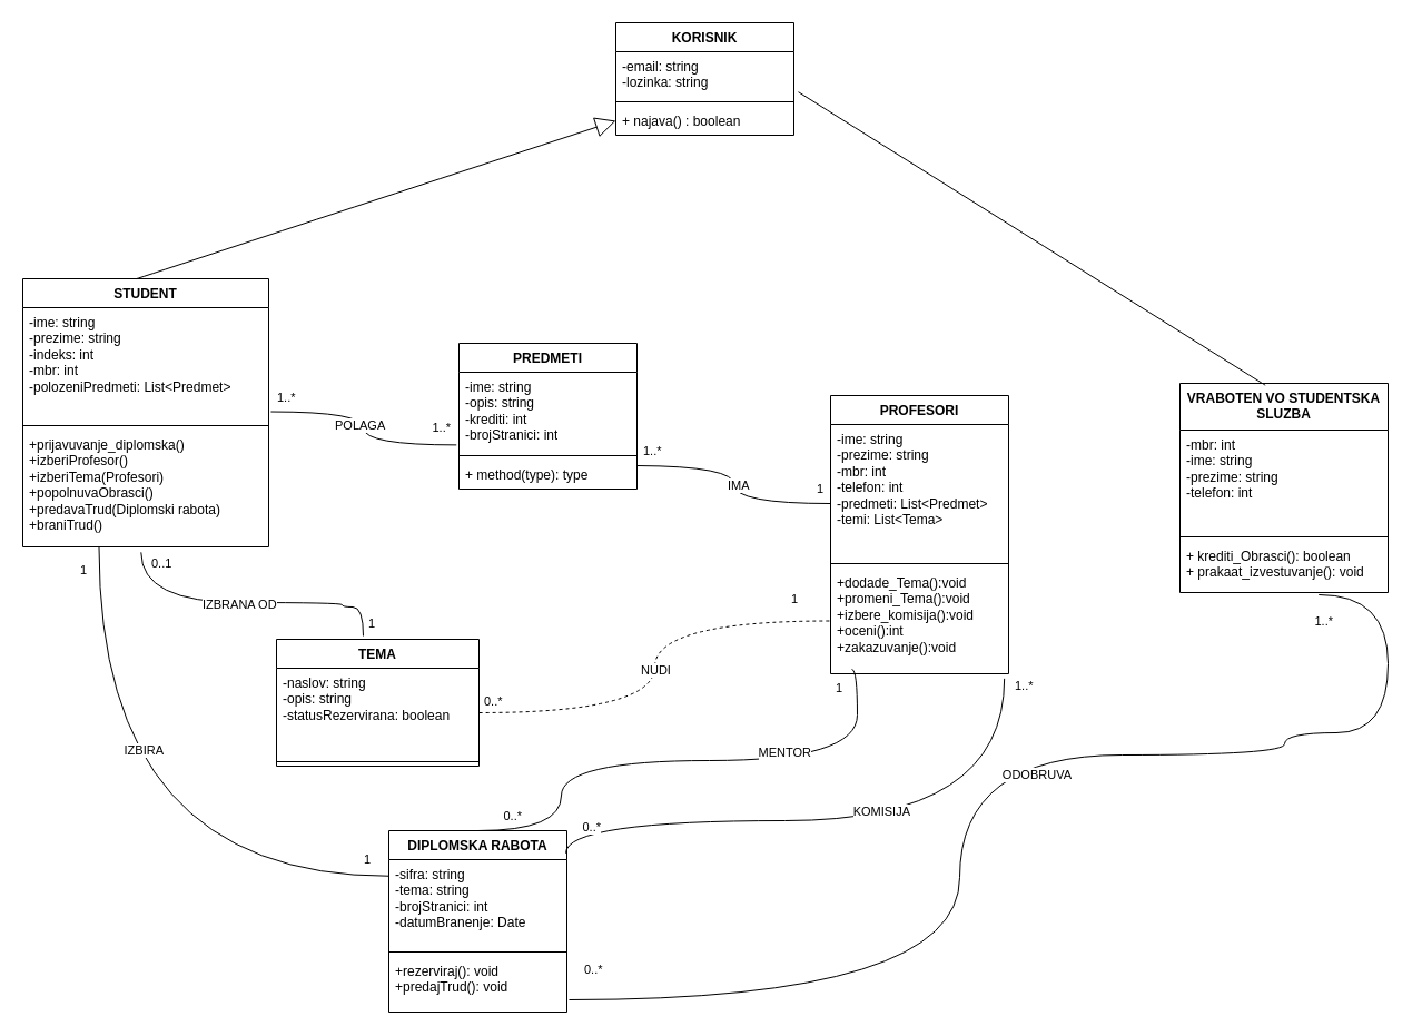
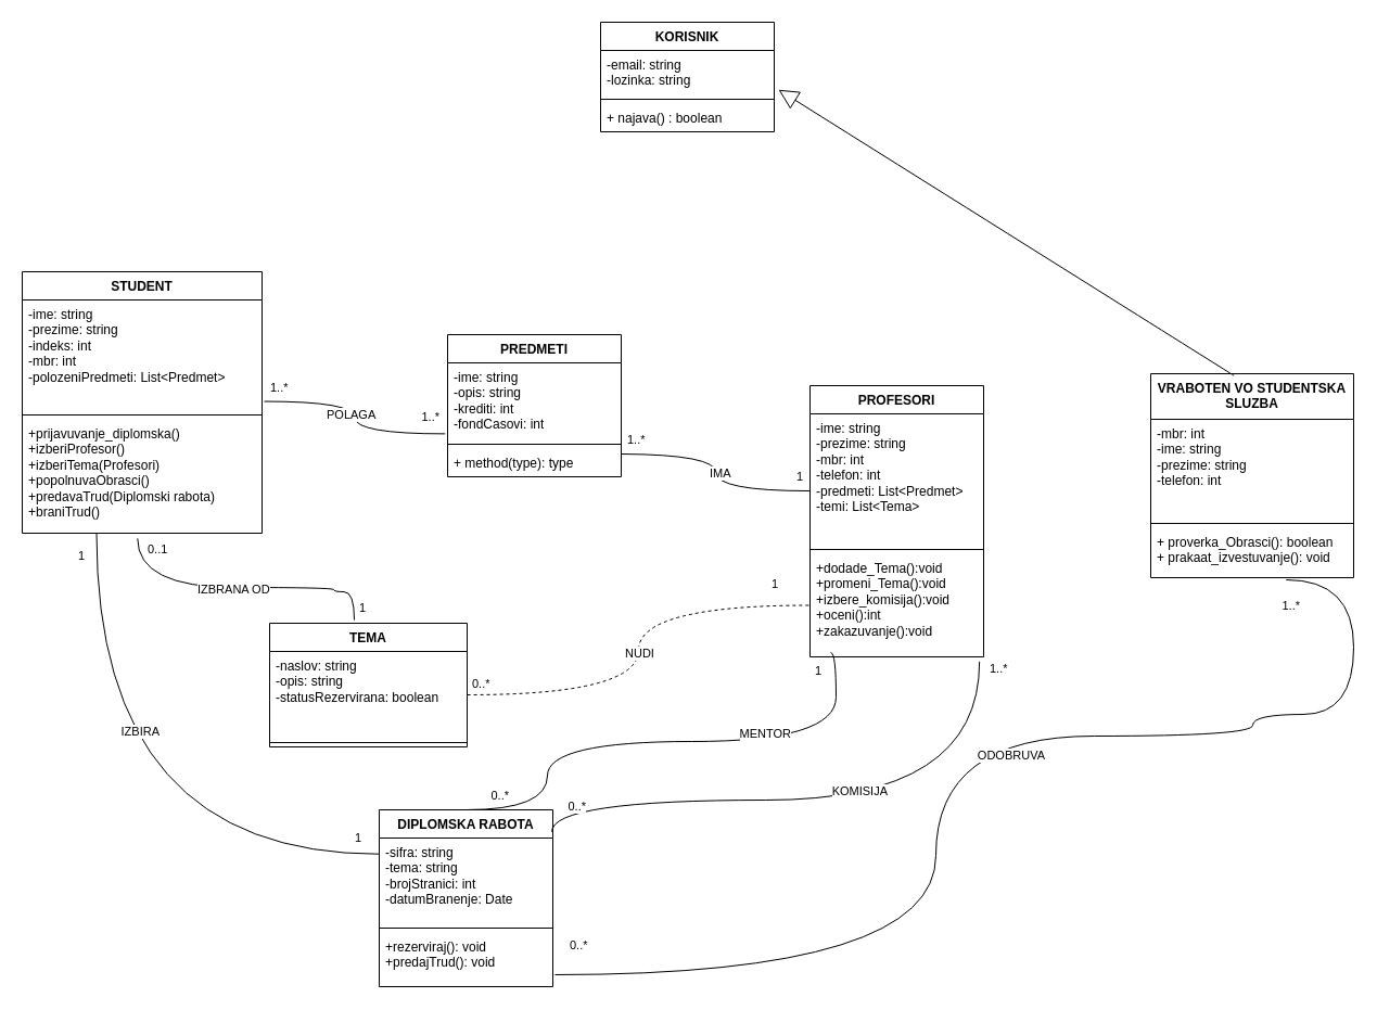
  <mxCell id="0" />
  <mxCell id="1" parent="0" />
  <mxCell id="2" value="KORISNIK" style="swimlane;fontStyle=1;align=center;verticalAlign=top;childLayout=stackLayout;horizontal=1;startSize=26;horizontalStack=0;resizeParent=1;resizeParentMax=0;resizeLast=0;collapsible=1;marginBottom=0;whiteSpace=wrap;html=1;" vertex="1" parent="1"><mxGeometry x="553" y="20" width="160" height="101" as="geometry" /></mxCell>
  <mxCell id="3" value="-email: string&lt;div&gt;-lozinka: string&lt;/div&gt;" style="text;strokeColor=none;fillColor=none;align=left;verticalAlign=top;spacingLeft=4;spacingRight=4;overflow=hidden;rotatable=0;points=[[0,0.5],[1,0.5]];portConstraint=eastwest;whiteSpace=wrap;html=1;" vertex="1" parent="2"><mxGeometry y="26" width="160" height="41" as="geometry" /></mxCell>
  <mxCell id="4" value="" style="line;strokeWidth=1;fillColor=none;align=left;verticalAlign=middle;spacingTop=-1;spacingLeft=3;spacingRight=3;rotatable=0;labelPosition=right;points=[];portConstraint=eastwest;strokeColor=inherit;" vertex="1" parent="2"><mxGeometry y="67" width="160" height="8" as="geometry" /></mxCell>
  <mxCell id="5" value="+ najava() : boolean" style="text;strokeColor=none;fillColor=none;align=left;verticalAlign=top;spacingLeft=4;spacingRight=4;overflow=hidden;rotatable=0;points=[[0,0.5],[1,0.5]];portConstraint=eastwest;whiteSpace=wrap;html=1;" vertex="1" parent="2"><mxGeometry y="75" width="160" height="26" as="geometry" /></mxCell>
  <mxCell id="6" value="DIPLOMSKA RABOTA" style="swimlane;fontStyle=1;align=center;verticalAlign=top;childLayout=stackLayout;horizontal=1;startSize=26;horizontalStack=0;resizeParent=1;resizeParentMax=0;resizeLast=0;collapsible=1;marginBottom=0;whiteSpace=wrap;html=1;" vertex="1" parent="1"><mxGeometry x="349" y="746" width="160" height="163" as="geometry" /></mxCell>
  <mxCell id="7" value="-sifra: string&lt;div&gt;-tema: string&lt;/div&gt;&lt;div&gt;-brojStranici: int&lt;/div&gt;&lt;div&gt;-datumBranenje: Date&lt;/div&gt;" style="text;strokeColor=none;fillColor=none;align=left;verticalAlign=top;spacingLeft=4;spacingRight=4;overflow=hidden;rotatable=0;points=[[0,0.5],[1,0.5]];portConstraint=eastwest;whiteSpace=wrap;html=1;" vertex="1" parent="6"><mxGeometry y="26" width="160" height="79" as="geometry" /></mxCell>
  <mxCell id="8" value="" style="line;strokeWidth=1;fillColor=none;align=left;verticalAlign=middle;spacingTop=-1;spacingLeft=3;spacingRight=3;rotatable=0;labelPosition=right;points=[];portConstraint=eastwest;strokeColor=inherit;" vertex="1" parent="6"><mxGeometry y="105" width="160" height="8" as="geometry" /></mxCell>
  <mxCell id="9" value="+rezerviraj(): void&lt;div&gt;+predajTrud(): void&lt;/div&gt;" style="text;strokeColor=none;fillColor=none;align=left;verticalAlign=top;spacingLeft=4;spacingRight=4;overflow=hidden;rotatable=0;points=[[0,0.5],[1,0.5]];portConstraint=eastwest;whiteSpace=wrap;html=1;" vertex="1" parent="6"><mxGeometry y="113" width="160" height="50" as="geometry" /></mxCell>
  <mxCell id="10" value="STUDENT" style="swimlane;fontStyle=1;align=center;verticalAlign=top;childLayout=stackLayout;horizontal=1;startSize=26;horizontalStack=0;resizeParent=1;resizeParentMax=0;resizeLast=0;collapsible=1;marginBottom=0;whiteSpace=wrap;html=1;" vertex="1" parent="1"><mxGeometry x="20" y="250" width="221" height="241" as="geometry" /></mxCell>
  <mxCell id="11" value="-ime: string&lt;div&gt;&lt;span style=&quot;background-color: transparent; color: light-dark(rgb(0, 0, 0), rgb(255, 255, 255));&quot;&gt;-prezime: string&lt;/span&gt;&lt;div&gt;-indeks: int&lt;/div&gt;&lt;/div&gt;&lt;div&gt;-mbr: int&lt;/div&gt;&lt;div&gt;-polozeniPredmeti: List&amp;lt;Predmet&amp;gt;&lt;/div&gt;&lt;div&gt;&lt;br&gt;&lt;/div&gt;" style="text;strokeColor=none;fillColor=none;align=left;verticalAlign=top;spacingLeft=4;spacingRight=4;overflow=hidden;rotatable=0;points=[[0,0.5],[1,0.5]];portConstraint=eastwest;whiteSpace=wrap;html=1;" vertex="1" parent="10"><mxGeometry y="26" width="221" height="102" as="geometry" /></mxCell>
  <mxCell id="12" value="" style="line;strokeWidth=1;fillColor=none;align=left;verticalAlign=middle;spacingTop=-1;spacingLeft=3;spacingRight=3;rotatable=0;labelPosition=right;points=[];portConstraint=eastwest;strokeColor=inherit;" vertex="1" parent="10"><mxGeometry y="128" width="221" height="8" as="geometry" /></mxCell>
  <mxCell id="13" value="+prijavuvanje_diplomska()&lt;div&gt;+izberiProfesor()&lt;/div&gt;&lt;div&gt;+izberiTema(Profesori)&lt;/div&gt;&lt;div&gt;+popolnuvaObrasci()&lt;/div&gt;&lt;div&gt;+predavaTrud(Diplomski rabota)&lt;/div&gt;&lt;div&gt;+braniTrud()&lt;/div&gt;" style="text;strokeColor=none;fillColor=none;align=left;verticalAlign=top;spacingLeft=4;spacingRight=4;overflow=hidden;rotatable=0;points=[[0,0.5],[1,0.5]];portConstraint=eastwest;whiteSpace=wrap;html=1;" vertex="1" parent="10"><mxGeometry y="136" width="221" height="105" as="geometry" /></mxCell>
  <mxCell id="14" value="PREDMETI" style="swimlane;fontStyle=1;align=center;verticalAlign=top;childLayout=stackLayout;horizontal=1;startSize=26;horizontalStack=0;resizeParent=1;resizeParentMax=0;resizeLast=0;collapsible=1;marginBottom=0;whiteSpace=wrap;html=1;" vertex="1" parent="1"><mxGeometry x="412" y="308" width="160" height="131" as="geometry" /></mxCell>
- <mxCell id="15" value="-ime: string&lt;div&gt;-opis: string&lt;/div&gt;&lt;div&gt;-krediti: int&lt;/div&gt;&lt;div&gt;-brojStranici: int&lt;/div&gt;" style="text;strokeColor=none;fillColor=none;align=left;verticalAlign=top;spacingLeft=4;spacingRight=4;overflow=hidden;rotatable=0;points=[[0,0.5],[1,0.5]];portConstraint=eastwest;whiteSpace=wrap;html=1;" vertex="1" parent="14"><mxGeometry y="26" width="160" height="71" as="geometry" /></mxCell>
+ <mxCell id="15" value="-ime: string&lt;div&gt;-opis: string&lt;/div&gt;&lt;div&gt;-krediti: int&lt;/div&gt;&lt;div&gt;-fondCasovi: int&lt;/div&gt;" style="text;strokeColor=none;fillColor=none;align=left;verticalAlign=top;spacingLeft=4;spacingRight=4;overflow=hidden;rotatable=0;points=[[0,0.5],[1,0.5]];portConstraint=eastwest;whiteSpace=wrap;html=1;" vertex="1" parent="14"><mxGeometry y="26" width="160" height="71" as="geometry" /></mxCell>
  <mxCell id="16" value="" style="line;strokeWidth=1;fillColor=none;align=left;verticalAlign=middle;spacingTop=-1;spacingLeft=3;spacingRight=3;rotatable=0;labelPosition=right;points=[];portConstraint=eastwest;strokeColor=inherit;" vertex="1" parent="14"><mxGeometry y="97" width="160" height="8" as="geometry" /></mxCell>
  <mxCell id="17" value="+ method(type): type" style="text;strokeColor=none;fillColor=none;align=left;verticalAlign=top;spacingLeft=4;spacingRight=4;overflow=hidden;rotatable=0;points=[[0,0.5],[1,0.5]];portConstraint=eastwest;whiteSpace=wrap;html=1;" vertex="1" parent="14"><mxGeometry y="105" width="160" height="26" as="geometry" /></mxCell>
  <mxCell id="18" value="VRABOTEN VO STUDENTSKA SLUZBA" style="swimlane;fontStyle=1;align=center;verticalAlign=top;childLayout=stackLayout;horizontal=1;startSize=42;horizontalStack=0;resizeParent=1;resizeParentMax=0;resizeLast=0;collapsible=1;marginBottom=0;whiteSpace=wrap;html=1;" vertex="1" parent="1"><mxGeometry x="1060" y="344" width="187" height="188" as="geometry" /></mxCell>
  <mxCell id="19" value="-mbr: int&lt;div&gt;-ime: string&lt;/div&gt;&lt;div&gt;-prezime: string&lt;/div&gt;&lt;div&gt;-telefon: int&lt;/div&gt;" style="text;strokeColor=none;fillColor=none;align=left;verticalAlign=top;spacingLeft=4;spacingRight=4;overflow=hidden;rotatable=0;points=[[0,0.5],[1,0.5]];portConstraint=eastwest;whiteSpace=wrap;html=1;" vertex="1" parent="18"><mxGeometry y="42" width="187" height="92" as="geometry" /></mxCell>
  <mxCell id="20" value="" style="line;strokeWidth=1;fillColor=none;align=left;verticalAlign=middle;spacingTop=-1;spacingLeft=3;spacingRight=3;rotatable=0;labelPosition=right;points=[];portConstraint=eastwest;strokeColor=inherit;" vertex="1" parent="18"><mxGeometry y="134" width="187" height="8" as="geometry" /></mxCell>
- <mxCell id="21" value="+ krediti_Obrasci(): boolean&lt;div&gt;+ prakaat_izvestuvanje(): void&lt;/div&gt;" style="text;strokeColor=none;fillColor=none;align=left;verticalAlign=top;spacingLeft=4;spacingRight=4;overflow=hidden;rotatable=0;points=[[0,0.5],[1,0.5]];portConstraint=eastwest;whiteSpace=wrap;html=1;" vertex="1" parent="18"><mxGeometry y="142" width="187" height="46" as="geometry" /></mxCell>
+ <mxCell id="21" value="+ proverka_Obrasci(): boolean&lt;div&gt;+ prakaat_izvestuvanje(): void&lt;/div&gt;" style="text;strokeColor=none;fillColor=none;align=left;verticalAlign=top;spacingLeft=4;spacingRight=4;overflow=hidden;rotatable=0;points=[[0,0.5],[1,0.5]];portConstraint=eastwest;whiteSpace=wrap;html=1;" vertex="1" parent="18"><mxGeometry y="142" width="187" height="46" as="geometry" /></mxCell>
  <mxCell id="22" value="PROFESORI" style="swimlane;fontStyle=1;align=center;verticalAlign=top;childLayout=stackLayout;horizontal=1;startSize=26;horizontalStack=0;resizeParent=1;resizeParentMax=0;resizeLast=0;collapsible=1;marginBottom=0;whiteSpace=wrap;html=1;" vertex="1" parent="1"><mxGeometry x="746" y="355" width="160" height="250" as="geometry" /></mxCell>
  <mxCell id="23" value="-ime: string&lt;div&gt;-prezime: string&lt;/div&gt;&lt;div&gt;-mbr: int&lt;/div&gt;&lt;div&gt;-telefon: int&lt;/div&gt;&lt;div&gt;-predmeti: List&amp;lt;Predmet&amp;gt;&lt;/div&gt;&lt;div&gt;-temi: List&amp;lt;Tema&amp;gt;&lt;br&gt;&lt;div&gt;&lt;br&gt;&lt;/div&gt;&lt;/div&gt;" style="text;strokeColor=none;fillColor=none;align=left;verticalAlign=top;spacingLeft=4;spacingRight=4;overflow=hidden;rotatable=0;points=[[0,0.5],[1,0.5]];portConstraint=eastwest;whiteSpace=wrap;html=1;" vertex="1" parent="22"><mxGeometry y="26" width="160" height="121" as="geometry" /></mxCell>
  <mxCell id="24" value="" style="line;strokeWidth=1;fillColor=none;align=left;verticalAlign=middle;spacingTop=-1;spacingLeft=3;spacingRight=3;rotatable=0;labelPosition=right;points=[];portConstraint=eastwest;strokeColor=inherit;" vertex="1" parent="22"><mxGeometry y="147" width="160" height="8" as="geometry" /></mxCell>
  <mxCell id="25" value="+dodade_Tema():void&lt;div&gt;+promeni_Tema():void&lt;/div&gt;&lt;div&gt;+izbere_komisija():void&lt;/div&gt;&lt;div&gt;+oceni():int&lt;/div&gt;&lt;div&gt;+zakazuvanje():void&lt;/div&gt;" style="text;strokeColor=none;fillColor=none;align=left;verticalAlign=top;spacingLeft=4;spacingRight=4;overflow=hidden;rotatable=0;points=[[0,0.5],[1,0.5]];portConstraint=eastwest;whiteSpace=wrap;html=1;" vertex="1" parent="22"><mxGeometry y="155" width="160" height="95" as="geometry" /></mxCell>
- <mxCell id="26" value="" style="endArrow=block;endSize=16;endFill=0;html=1;rounded=0;fontSize=12;curved=1;exitX=0.463;exitY=0;exitDx=0;exitDy=0;exitPerimeter=0;entryX=0;entryY=0.5;entryDx=0;entryDy=0;" edge="1" parent="1" source="10" target="5"><mxGeometry y="-86" width="160" relative="1" as="geometry"><mxPoint x="361" y="248" as="sourcePoint" /><mxPoint x="521" y="248" as="targetPoint" /><mxPoint as="offset" /></mxGeometry></mxCell>
- <mxCell id="27" value="" style="endArrow=none;endSize=16;endFill=0;html=1;rounded=0;fontSize=12;curved=1;exitX=0.41;exitY=0.009;exitDx=0;exitDy=0;exitPerimeter=0;entryX=1.025;entryY=0.883;entryDx=0;entryDy=0;entryPerimeter=0;" edge="1" parent="1" source="18" target="3"><mxGeometry y="-86" width="160" relative="1" as="geometry"><mxPoint x="714" y="316" as="sourcePoint" /><mxPoint x="704" y="233" as="targetPoint" /><mxPoint as="offset" /></mxGeometry></mxCell>
+ <mxCell id="27" value="" style="endArrow=block;endSize=16;endFill=0;html=1;rounded=0;fontSize=12;curved=1;exitX=0.41;exitY=0.009;exitDx=0;exitDy=0;exitPerimeter=0;entryX=1.025;entryY=0.883;entryDx=0;entryDy=0;entryPerimeter=0;" edge="1" parent="1" source="18" target="3"><mxGeometry y="-86" width="160" relative="1" as="geometry"><mxPoint x="714" y="316" as="sourcePoint" /><mxPoint x="704" y="233" as="targetPoint" /><mxPoint as="offset" /></mxGeometry></mxCell>
  <mxCell id="28" value="" style="endArrow=none;html=1;edgeStyle=orthogonalEdgeStyle;rounded=0;fontSize=12;startSize=8;endSize=8;curved=1;exitX=0.31;exitY=1.005;exitDx=0;exitDy=0;exitPerimeter=0;entryX=0;entryY=0.25;entryDx=0;entryDy=0;" edge="1" parent="1" source="13" target="6"><mxGeometry relative="1" as="geometry"><mxPoint x="397" y="667" as="sourcePoint" /><mxPoint x="557" y="667" as="targetPoint" /></mxGeometry></mxCell>
  <mxCell id="29" value="1" style="edgeLabel;resizable=0;html=1;align=left;verticalAlign=bottom;" connectable="0" vertex="1" parent="28"><mxGeometry x="-1" relative="1" as="geometry"><mxPoint x="-19" y="28" as="offset" /></mxGeometry></mxCell>
  <mxCell id="30" value="IZBIRA" style="edgeLabel;resizable=0;html=1;align=right;verticalAlign=bottom;" connectable="0" vertex="1" parent="28"><mxGeometry x="1" relative="1" as="geometry"><mxPoint x="-202" y="-105" as="offset" /></mxGeometry></mxCell>
  <mxCell id="31" value="" style="endArrow=none;html=1;edgeStyle=orthogonalEdgeStyle;rounded=0;fontSize=12;startSize=8;endSize=8;curved=1;exitX=0.119;exitY=0.958;exitDx=0;exitDy=0;exitPerimeter=0;entryX=0.5;entryY=0;entryDx=0;entryDy=0;" edge="1" parent="1" source="25" target="6"><mxGeometry relative="1" as="geometry"><mxPoint x="577" y="625" as="sourcePoint" /><mxPoint x="502" y="705" as="targetPoint" /><Array as="points"><mxPoint x="770" y="601" /><mxPoint x="770" y="683" /><mxPoint x="504" y="683" /></Array></mxGeometry></mxCell>
  <mxCell id="32" value="1" style="edgeLabel;resizable=0;html=1;align=left;verticalAlign=bottom;" connectable="0" vertex="1" parent="31"><mxGeometry x="-1" relative="1" as="geometry"><mxPoint x="-16" y="25" as="offset" /></mxGeometry></mxCell>
  <mxCell id="33" value="0..*" style="edgeLabel;resizable=0;html=1;align=right;verticalAlign=bottom;" connectable="0" vertex="1" parent="31"><mxGeometry x="1" relative="1" as="geometry"><mxPoint x="40" y="-5" as="offset" /></mxGeometry></mxCell>
  <mxCell id="34" value="MENTOR" style="edgeLabel;resizable=0;html=1;align=right;verticalAlign=bottom;rotation=0;" connectable="0" vertex="1" parent="1"><mxGeometry x="729" y="684.004" as="geometry" /></mxCell>
  <mxCell id="35" value="" style="endArrow=none;html=1;edgeStyle=orthogonalEdgeStyle;rounded=0;fontSize=12;startSize=8;endSize=8;curved=1;entryX=0.994;entryY=0.124;entryDx=0;entryDy=0;entryPerimeter=0;exitX=0.976;exitY=1.046;exitDx=0;exitDy=0;exitPerimeter=0;" edge="1" parent="1" source="25" target="6"><mxGeometry relative="1" as="geometry"><mxPoint x="664" y="607" as="sourcePoint" /><mxPoint x="742" y="760" as="targetPoint" /><Array as="points"><mxPoint x="902" y="737" /></Array></mxGeometry></mxCell>
  <mxCell id="36" value="1..*" style="edgeLabel;resizable=0;html=1;align=left;verticalAlign=bottom;" connectable="0" vertex="1" parent="35"><mxGeometry x="-1" relative="1" as="geometry"><mxPoint x="8" y="15" as="offset" /></mxGeometry></mxCell>
  <mxCell id="37" value="0..*" style="edgeLabel;resizable=0;html=1;align=right;verticalAlign=bottom;" connectable="0" vertex="1" parent="35"><mxGeometry x="1" relative="1" as="geometry"><mxPoint x="32" y="-15" as="offset" /></mxGeometry></mxCell>
  <mxCell id="38" value="KOMISIJA" style="edgeLabel;resizable=0;html=1;align=right;verticalAlign=bottom;" connectable="0" vertex="1" parent="1"><mxGeometry x="818" y="736.996" as="geometry" /></mxCell>
  <mxCell id="39" value="1" style="edgeLabel;resizable=0;html=1;align=right;verticalAlign=bottom;" connectable="0" vertex="1" parent="1"><mxGeometry x="332.998" y="780" as="geometry" /></mxCell>
  <mxCell id="40" value="" style="endArrow=none;html=1;edgeStyle=orthogonalEdgeStyle;rounded=0;fontSize=12;startSize=8;endSize=8;curved=1;exitX=1;exitY=0.5;exitDx=0;exitDy=0;entryX=0.667;entryY=1.043;entryDx=0;entryDy=0;entryPerimeter=0;" edge="1" parent="1" target="21"><mxGeometry relative="1" as="geometry"><mxPoint x="511" y="898" as="sourcePoint" /><mxPoint x="1473" y="606" as="targetPoint" /><Array as="points"><mxPoint x="862" y="898" /><mxPoint x="862" y="678" /><mxPoint x="1154" y="678" /><mxPoint x="1154" y="658" /><mxPoint x="1247" y="658" /><mxPoint x="1247" y="534" /></Array></mxGeometry></mxCell>
  <mxCell id="41" value="0..*" style="edgeLabel;resizable=0;html=1;align=left;verticalAlign=bottom;" connectable="0" vertex="1" parent="40"><mxGeometry x="-1" relative="1" as="geometry"><mxPoint x="12" y="-19" as="offset" /></mxGeometry></mxCell>
  <mxCell id="42" value="1..*" style="edgeLabel;resizable=0;html=1;align=right;verticalAlign=bottom;" connectable="0" vertex="1" parent="40"><mxGeometry x="1" relative="1" as="geometry"><mxPoint x="13" y="32" as="offset" /></mxGeometry></mxCell>
  <mxCell id="43" value="ODOBRUVA" style="edgeLabel;resizable=0;html=1;align=right;verticalAlign=bottom;" connectable="0" vertex="1" parent="1"><mxGeometry x="963.002" y="703.997" as="geometry" /></mxCell>
  <mxCell id="44" value="TEMA" style="swimlane;fontStyle=1;align=center;verticalAlign=top;childLayout=stackLayout;horizontal=1;startSize=26;horizontalStack=0;resizeParent=1;resizeParentMax=0;resizeLast=0;collapsible=1;marginBottom=0;whiteSpace=wrap;html=1;" vertex="1" parent="1"><mxGeometry x="248" y="574" width="182" height="114" as="geometry" /></mxCell>
  <mxCell id="45" value="-naslov: string&lt;div&gt;-opis: string&lt;/div&gt;&lt;div&gt;-statusRezervirana: boolean&lt;/div&gt;" style="text;strokeColor=none;fillColor=none;align=left;verticalAlign=top;spacingLeft=4;spacingRight=4;overflow=hidden;rotatable=0;points=[[0,0.5],[1,0.5]];portConstraint=eastwest;whiteSpace=wrap;html=1;" vertex="1" parent="44"><mxGeometry y="26" width="182" height="80" as="geometry" /></mxCell>
  <mxCell id="46" value="" style="line;strokeWidth=1;fillColor=none;align=left;verticalAlign=middle;spacingTop=-1;spacingLeft=3;spacingRight=3;rotatable=0;labelPosition=right;points=[];portConstraint=eastwest;strokeColor=inherit;" vertex="1" parent="44"><mxGeometry y="106" width="182" height="8" as="geometry" /></mxCell>
  <mxCell id="47" value="" style="endArrow=none;html=1;edgeStyle=orthogonalEdgeStyle;rounded=0;fontSize=12;startSize=8;endSize=8;curved=1;entryX=-0.014;entryY=0.921;entryDx=0;entryDy=0;entryPerimeter=0;exitX=1.009;exitY=0.917;exitDx=0;exitDy=0;exitPerimeter=0;" edge="1" parent="1" source="11" target="15"><mxGeometry relative="1" as="geometry"><mxPoint x="245" y="380" as="sourcePoint" /><mxPoint x="403" y="377" as="targetPoint" /></mxGeometry></mxCell>
  <mxCell id="48" value="1..*" style="edgeLabel;resizable=0;html=1;align=left;verticalAlign=bottom;" connectable="0" vertex="1" parent="47"><mxGeometry x="-1" relative="1" as="geometry"><mxPoint x="4" y="-5" as="offset" /></mxGeometry></mxCell>
  <mxCell id="49" value="1..*" style="edgeLabel;resizable=0;html=1;align=right;verticalAlign=bottom;" connectable="0" vertex="1" parent="47"><mxGeometry x="1" relative="1" as="geometry"><mxPoint x="-5" y="-7" as="offset" /></mxGeometry></mxCell>
  <mxCell id="50" value="POLAGA" style="edgeLabel;resizable=0;html=1;align=left;verticalAlign=bottom;" connectable="0" vertex="1" parent="1"><mxGeometry x="298.999" y="390.004" as="geometry" /></mxCell>
  <mxCell id="51" value="" style="endArrow=none;html=1;edgeStyle=orthogonalEdgeStyle;rounded=0;fontSize=12;startSize=8;endSize=8;curved=1;entryX=0;entryY=0.587;entryDx=0;entryDy=0;entryPerimeter=0;exitX=1.009;exitY=0.917;exitDx=0;exitDy=0;exitPerimeter=0;" edge="1" parent="1" target="23"><mxGeometry relative="1" as="geometry"><mxPoint x="572" y="418" as="sourcePoint" /><mxPoint x="739" y="447" as="targetPoint" /></mxGeometry></mxCell>
  <mxCell id="52" value="1..*" style="edgeLabel;resizable=0;html=1;align=left;verticalAlign=bottom;" connectable="0" vertex="1" parent="51"><mxGeometry x="-1" relative="1" as="geometry"><mxPoint x="4" y="-5" as="offset" /></mxGeometry></mxCell>
  <mxCell id="53" value="1" style="edgeLabel;resizable=0;html=1;align=right;verticalAlign=bottom;" connectable="0" vertex="1" parent="51"><mxGeometry x="1" relative="1" as="geometry"><mxPoint x="-6" y="-5" as="offset" /></mxGeometry></mxCell>
  <mxCell id="54" value="IMA" style="edgeLabel;resizable=0;html=1;align=left;verticalAlign=bottom;" connectable="0" vertex="1" parent="1"><mxGeometry x="651.999" y="444.004" as="geometry" /></mxCell>
  <mxCell id="55" value="" style="endArrow=none;html=1;edgeStyle=orthogonalEdgeStyle;rounded=0;fontSize=12;startSize=8;endSize=8;curved=1;exitX=0.481;exitY=1.046;exitDx=0;exitDy=0;exitPerimeter=0;" edge="1" parent="1" source="13"><mxGeometry relative="1" as="geometry"><mxPoint x="139" y="518" as="sourcePoint" /><mxPoint x="326" y="571" as="targetPoint" /><Array as="points"><mxPoint x="126" y="541" /><mxPoint x="307" y="541" /><mxPoint x="307" y="545" /><mxPoint x="326" y="545" /></Array></mxGeometry></mxCell>
  <mxCell id="56" value="0..1" style="edgeLabel;resizable=0;html=1;align=left;verticalAlign=bottom;" connectable="0" vertex="1" parent="55"><mxGeometry x="-1" relative="1" as="geometry"><mxPoint x="8" y="18" as="offset" /></mxGeometry></mxCell>
  <mxCell id="57" value="1" style="edgeLabel;resizable=0;html=1;align=right;verticalAlign=bottom;" connectable="0" vertex="1" parent="55"><mxGeometry x="1" relative="1" as="geometry"><mxPoint x="11" y="-3" as="offset" /></mxGeometry></mxCell>
  <mxCell id="58" value="IZBRANA OD" style="edgeLabel;resizable=0;html=1;align=left;verticalAlign=bottom;rotation=0;" connectable="0" vertex="1" parent="1"><mxGeometry x="186.001" y="545" as="geometry"><mxPoint x="-6" y="6" as="offset" /></mxGeometry></mxCell>
  <mxCell id="59" value="" style="endArrow=none;html=1;edgeStyle=orthogonalEdgeStyle;rounded=0;fontSize=12;startSize=8;endSize=8;curved=1;exitX=1;exitY=0.5;exitDx=0;exitDy=0;dashed=1;" edge="1" parent="1" source="45" target="25"><mxGeometry relative="1" as="geometry"><mxPoint x="493" y="577" as="sourcePoint" /><mxPoint x="653" y="577" as="targetPoint" /></mxGeometry></mxCell>
  <mxCell id="60" value="0..*" style="edgeLabel;resizable=0;html=1;align=left;verticalAlign=bottom;" connectable="0" vertex="1" parent="59"><mxGeometry x="-1" relative="1" as="geometry"><mxPoint x="3" y="-2" as="offset" /></mxGeometry></mxCell>
  <mxCell id="61" value="1" style="edgeLabel;resizable=0;html=1;align=right;verticalAlign=bottom;" connectable="0" vertex="1" parent="59"><mxGeometry x="1" relative="1" as="geometry"><mxPoint x="-30" y="-12" as="offset" /></mxGeometry></mxCell>
  <mxCell id="62" value="NUDI" style="edgeLabel;resizable=0;html=1;align=left;verticalAlign=bottom;" connectable="0" vertex="1" parent="1"><mxGeometry x="488" y="849" as="geometry"><mxPoint x="86" y="-239" as="offset" /></mxGeometry></mxCell>
